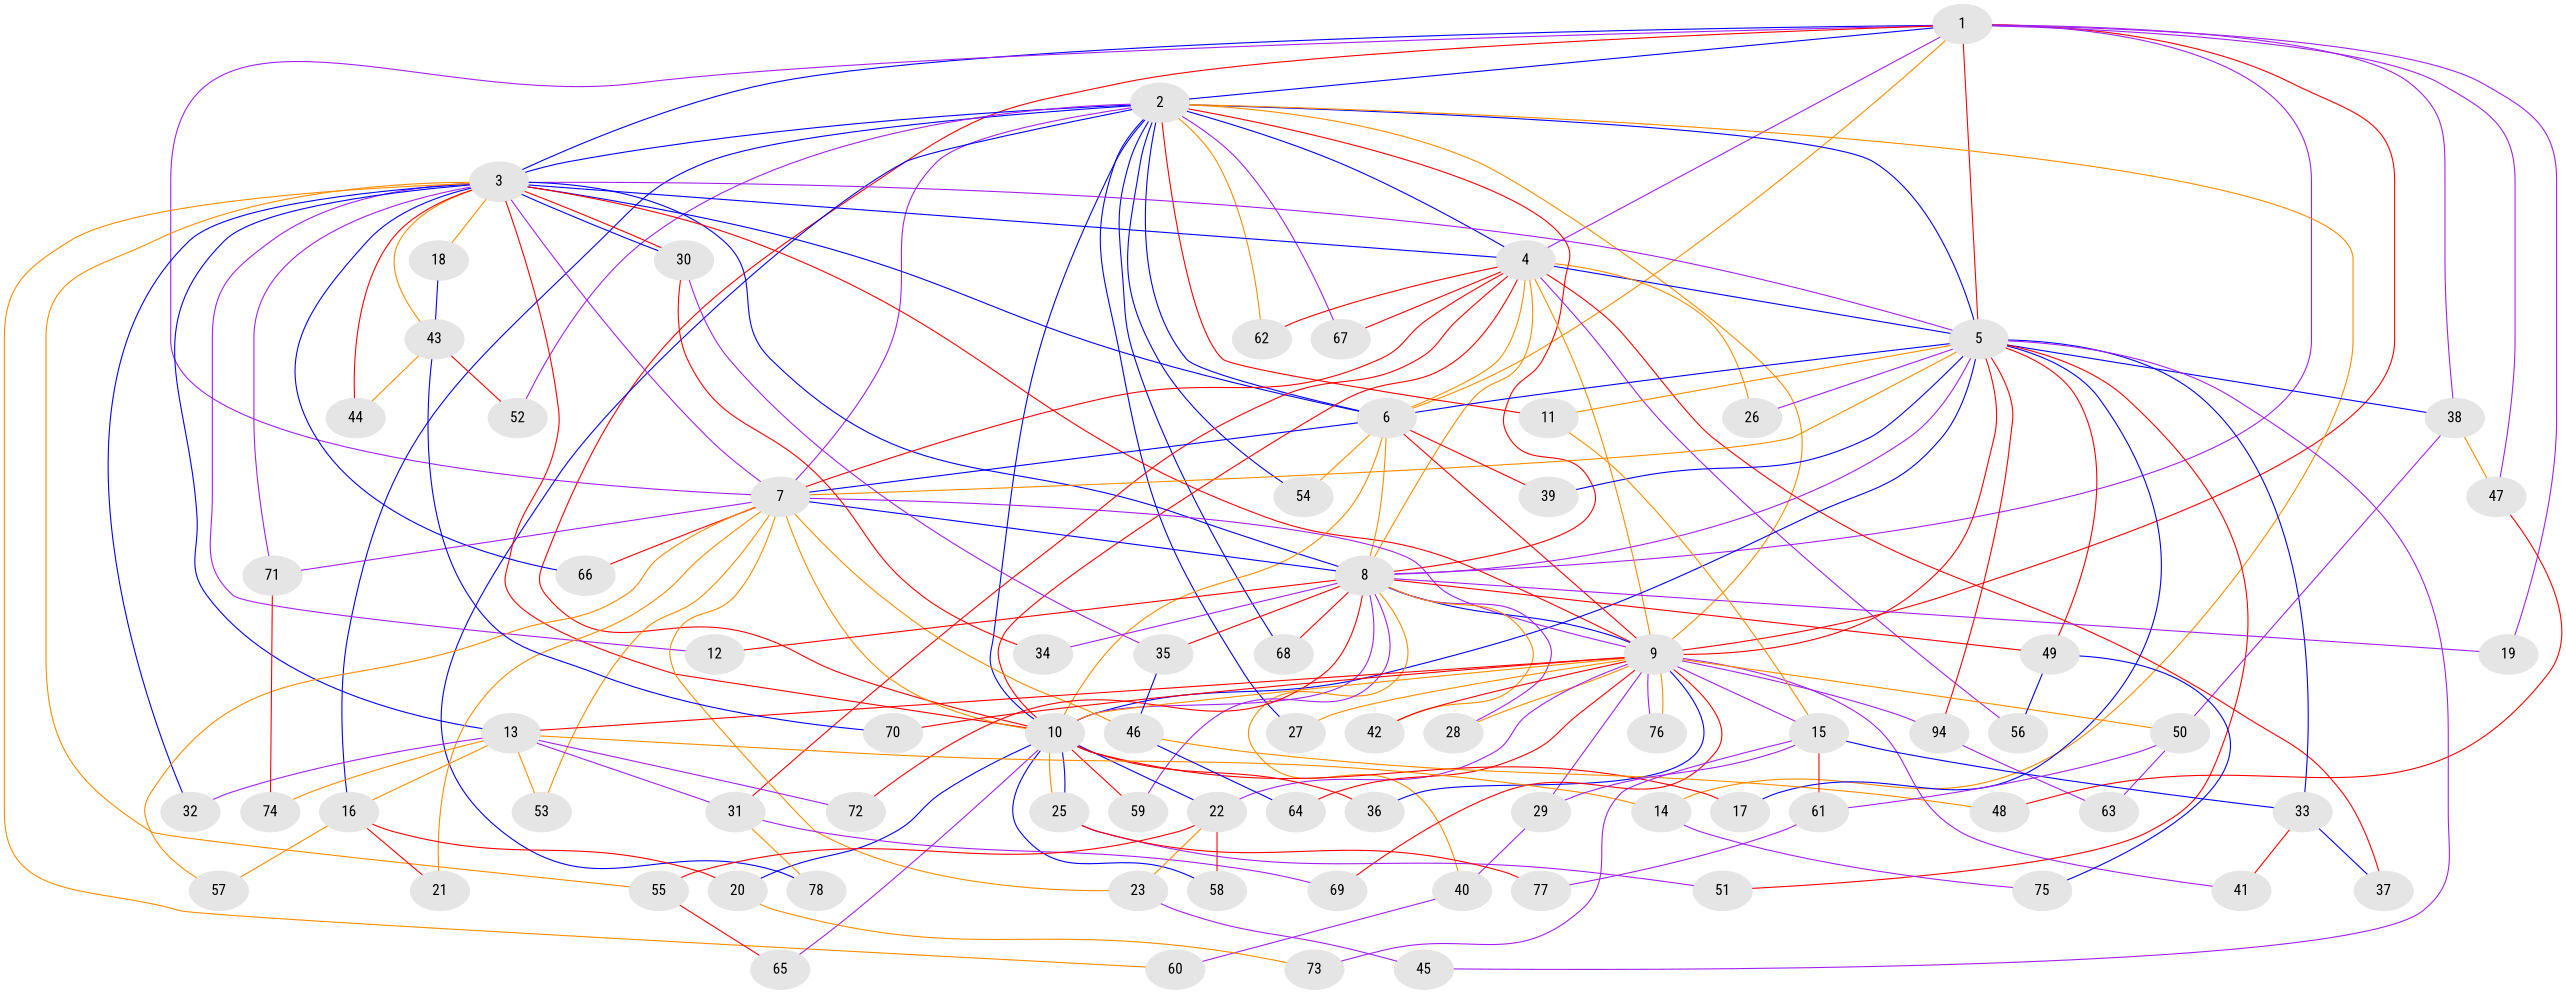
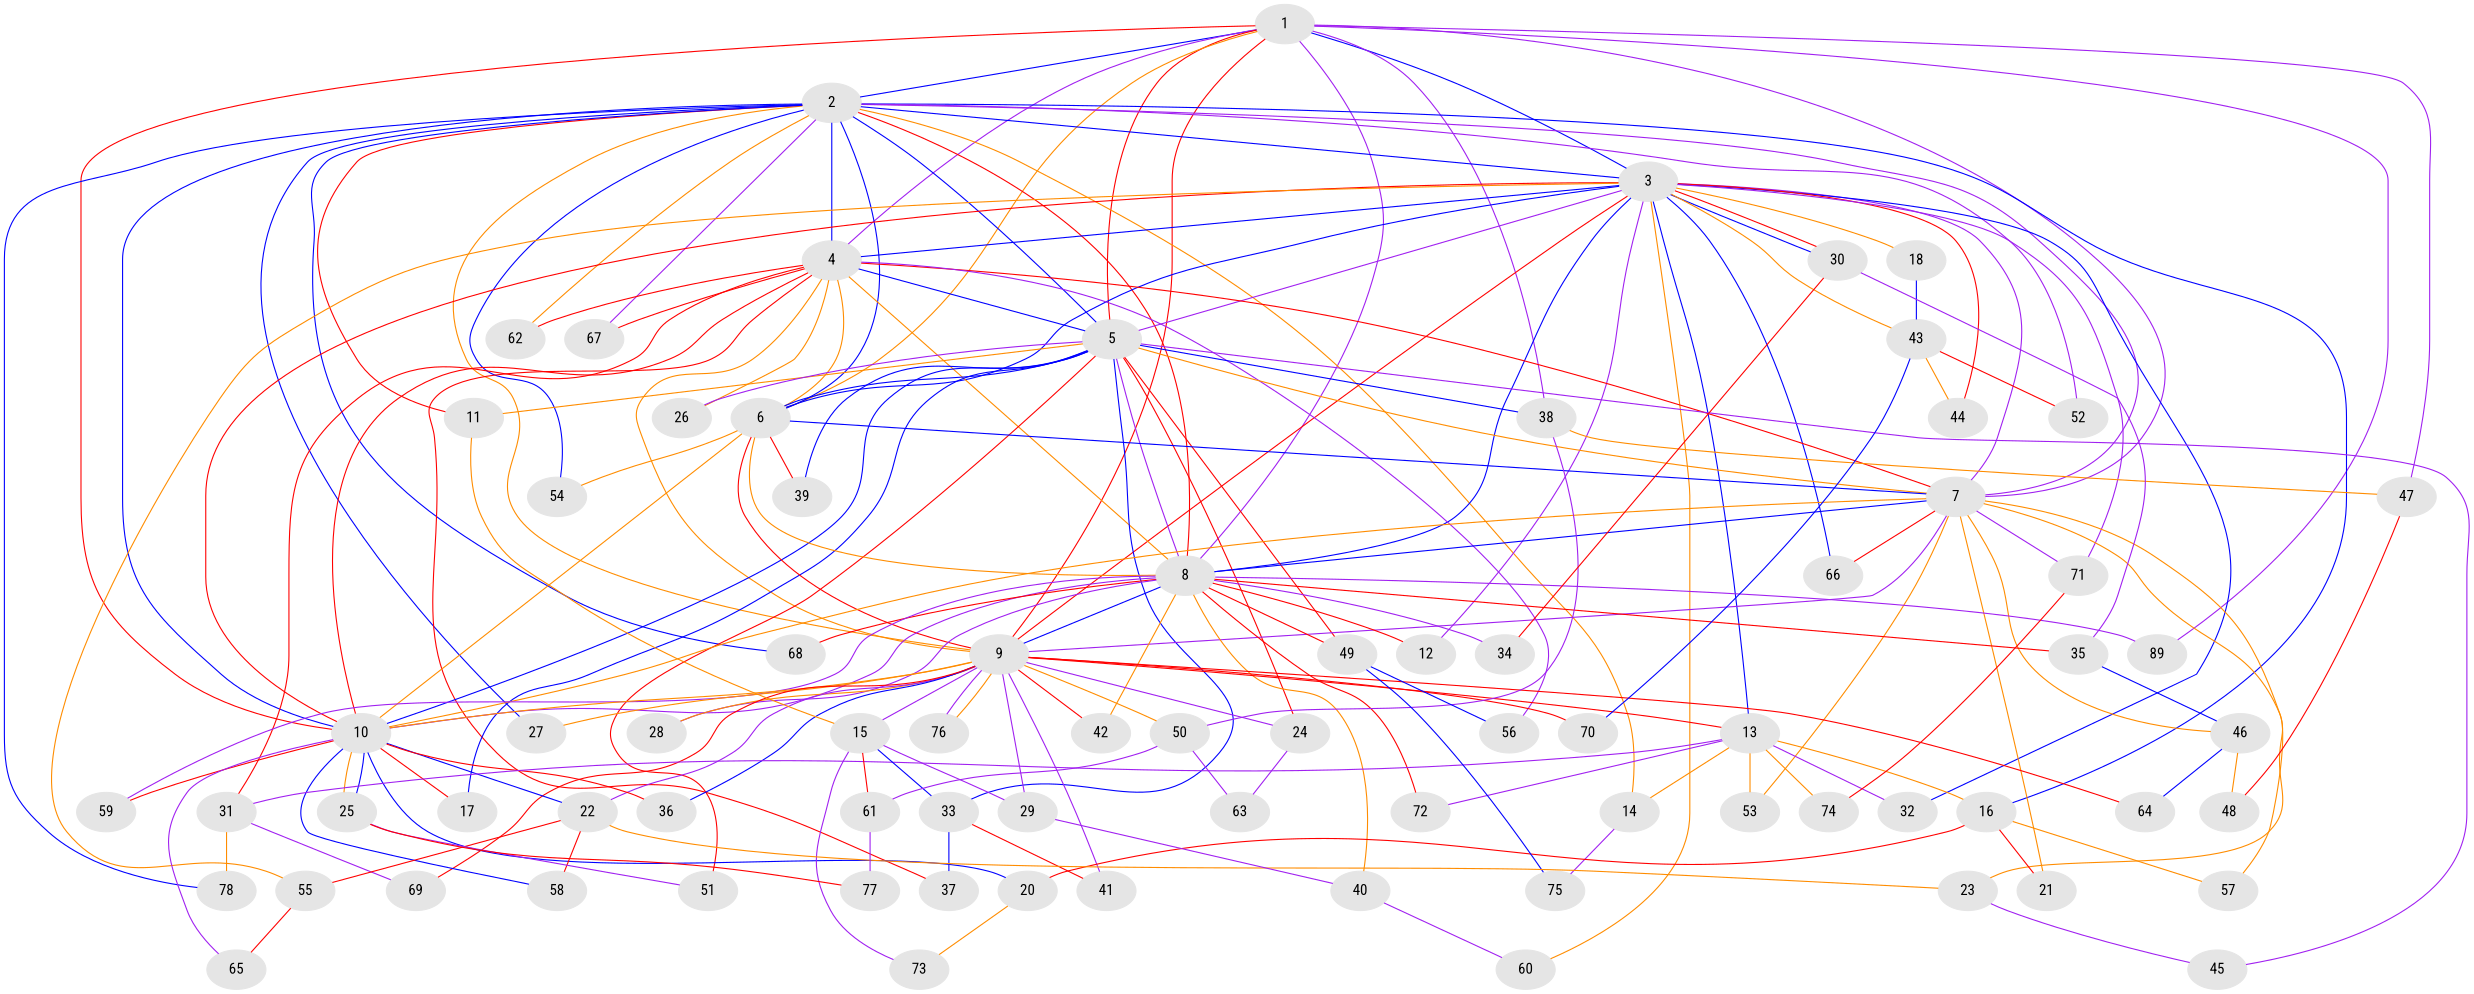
  graph {
    fontname="Roboto Condensed"
    node [color=gray90 fontname="Roboto Condensed" style=filled]
    edge [color=purple fontname="Roboto Condensed"]
    1
    2
    3
    4
    5
    6
    7
    8
    9
    10
-   19
+   19 [label=89]
    38
    47
    11
    14
    16
    27
    52
    54
    62
    67
    68
    78
    18
    12
    13
    30
    32
    43
    44
    55
    60
    66
    71
    26
    31
    37
    56
    17
-   24 [label=94]
+   24
    33
    39
    45
    49
    51
    21
    23
    46
    53
    57
    28
    34
    35
    40
    42
    59
    72
    15
    22
    29
    36
    41
    50
    64
    69
    70
    76
    20
    25
    58
    65
    48
    75
    74
    63
    61
    73
    77
    1 -- 2 [color=blue]
    1 -- 3 [color=blue]
    1 -- 4
    1 -- 5 [color=red]
    1 -- 6 [color=darkorange]
    1 -- 7
    1 -- 8
    1 -- 9 [color=red]
    1 -- 10 [color=red]
    1 -- 19
    1 -- 38
    1 -- 47
    2 -- 3 [color=blue]
    2 -- 4 [color=blue]
    2 -- 5 [color=blue]
    2 -- 6 [color=blue]
    2 -- 7
    2 -- 8 [color=red]
    2 -- 9 [color=darkorange]
    2 -- 10 [color=blue]
    2 -- 11 [color=red]
    2 -- 14 [color=darkorange]
    2 -- 16 [color=blue]
    2 -- 27 [color=blue]
    2 -- 52
    2 -- 54 [color=blue]
    2 -- 62 [color=darkorange]
    2 -- 67
    2 -- 68 [color=blue]
    2 -- 78 [color=blue]
    3 -- 4 [color=blue]
    3 -- 5
    3 -- 6 [color=blue]
    3 -- 7
    3 -- 8 [color=blue]
    3 -- 9 [color=red]
    3 -- 10 [color=red]
    3 -- 18 [color=darkorange]
    3 -- 12
    3 -- 13 [color=blue]
    3 -- 30 [color=blue]
    3 -- 30 [color=red]
    3 -- 32 [color=blue]
    3 -- 43 [color=darkorange]
    3 -- 44 [color=red]
    3 -- 55 [color=darkorange]
    3 -- 60 [color=darkorange]
    3 -- 66 [color=blue]
    3 -- 71
    4 -- 5 [color=blue]
    4 -- 6 [color=darkorange]
    4 -- 7 [color=red]
    4 -- 8 [color=darkorange]
    4 -- 9 [color=darkorange]
    4 -- 10 [color=red]
    4 -- 62 [color=red]
    4 -- 67 [color=red]
    4 -- 26 [color=darkorange]
    4 -- 31 [color=red]
    4 -- 37 [color=red]
    4 -- 56
    5 -- 6 [color=blue]
    5 -- 7 [color=darkorange]
    5 -- 8
-   5 -- 9 [color=red]
    5 -- 10 [color=blue]
    5 -- 38 [color=blue]
    5 -- 11 [color=darkorange]
    5 -- 26
    5 -- 17 [color=blue]
    5 -- 24 [color=red]
    5 -- 33 [color=blue]
    5 -- 39 [color=blue]
    5 -- 45
    5 -- 49 [color=red]
    5 -- 51 [color=red]
    6 -- 7 [color=blue]
    6 -- 8 [color=darkorange]
    6 -- 9 [color=red]
    6 -- 10 [color=darkorange]
    6 -- 54 [color=darkorange]
    6 -- 39 [color=red]
    7 -- 8 [color=blue]
    7 -- 9
    7 -- 10 [color=darkorange]
    7 -- 66 [color=red]
    7 -- 71
    7 -- 21 [color=darkorange]
    7 -- 23 [color=darkorange]
    7 -- 46 [color=darkorange]
    7 -- 53 [color=darkorange]
    7 -- 57 [color=darkorange]
    8 -- 9 [color=blue]
    8 -- 10
    8 -- 19
    8 -- 68 [color=red]
    8 -- 12 [color=red]
    8 -- 49 [color=red]
    8 -- 28
    8 -- 34
    8 -- 35 [color=red]
    8 -- 40 [color=darkorange]
    8 -- 42 [color=darkorange]
    8 -- 59
    8 -- 72 [color=red]
    9 -- 10 [color=darkorange]
    9 -- 27 [color=darkorange]
    9 -- 13 [color=red]
    9 -- 24
    9 -- 28 [color=darkorange]
    9 -- 42 [color=red]
    9 -- 15
    9 -- 22
    9 -- 29
    9 -- 36 [color=blue]
    9 -- 41
    9 -- 50 [color=darkorange]
    9 -- 64 [color=red]
    9 -- 69 [color=red]
    9 -- 70 [color=red]
    9 -- 76
    9 -- 76 [color=darkorange]
    10 -- 17 [color=red]
    10 -- 59 [color=red]
    10 -- 22 [color=blue]
    10 -- 36 [color=red]
    10 -- 20 [color=blue]
    10 -- 25 [color=darkorange]
    10 -- 25 [color=blue]
    10 -- 58 [color=blue]
    10 -- 65
    38 -- 47 [color=darkorange]
    38 -- 50
    47 -- 48 [color=red]
    11 -- 15 [color=darkorange]
    14 -- 75
    16 -- 21 [color=red]
    16 -- 57 [color=darkorange]
    16 -- 20 [color=red]
    18 -- 43 [color=blue]
    13 -- 14 [color=darkorange]
    13 -- 16 [color=darkorange]
    13 -- 32
    13 -- 31
    13 -- 53 [color=darkorange]
    13 -- 72
    13 -- 74 [color=darkorange]
    30 -- 34 [color=red]
    30 -- 35
    43 -- 52 [color=red]
    43 -- 44 [color=darkorange]
    43 -- 70 [color=blue]
    55 -- 65 [color=red]
    71 -- 74 [color=red]
    31 -- 78 [color=darkorange]
    31 -- 69
    24 -- 63
    33 -- 37 [color=blue]
    33 -- 41 [color=red]
    49 -- 56 [color=blue]
    49 -- 75 [color=blue]
    23 -- 45
    46 -- 64 [color=blue]
    46 -- 48 [color=darkorange]
    35 -- 46 [color=blue]
    40 -- 60
    15 -- 33 [color=blue]
    15 -- 29
    15 -- 61 [color=red]
    15 -- 73
    22 -- 55 [color=red]
    22 -- 23 [color=darkorange]
    22 -- 58 [color=red]
    29 -- 40
    50 -- 63
    50 -- 61
    20 -- 73 [color=darkorange]
    25 -- 51
    25 -- 77 [color=red]
    61 -- 77
  }
